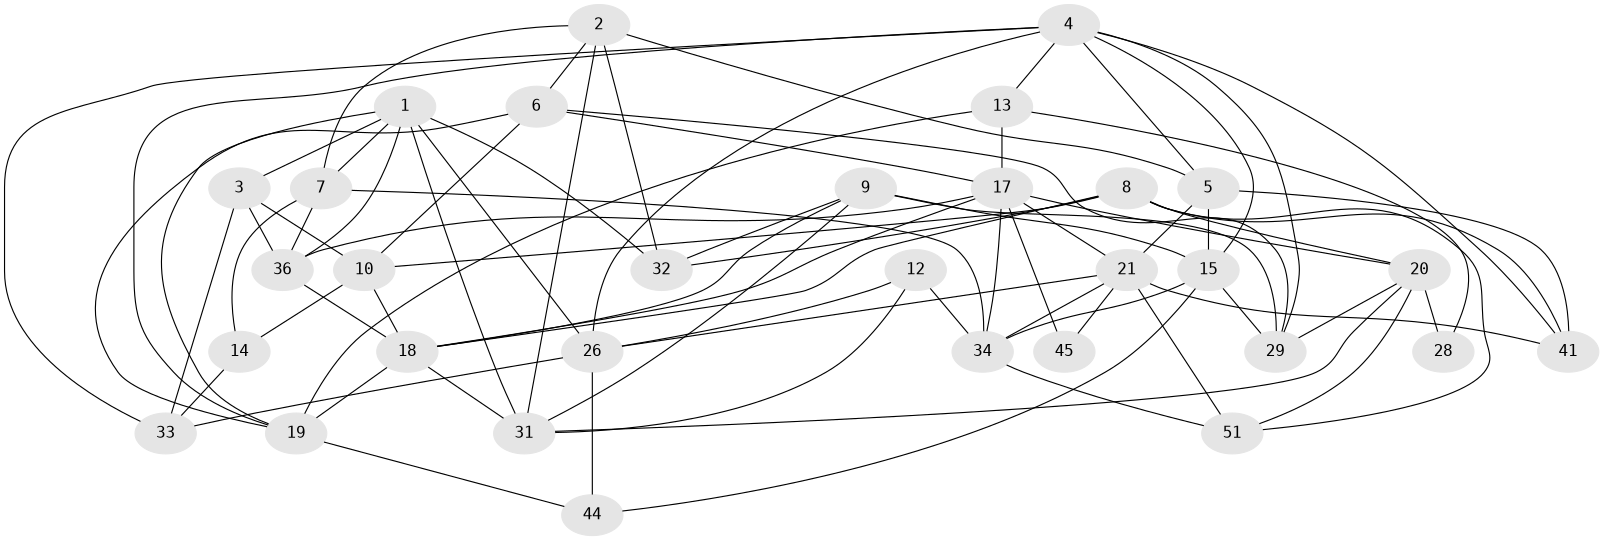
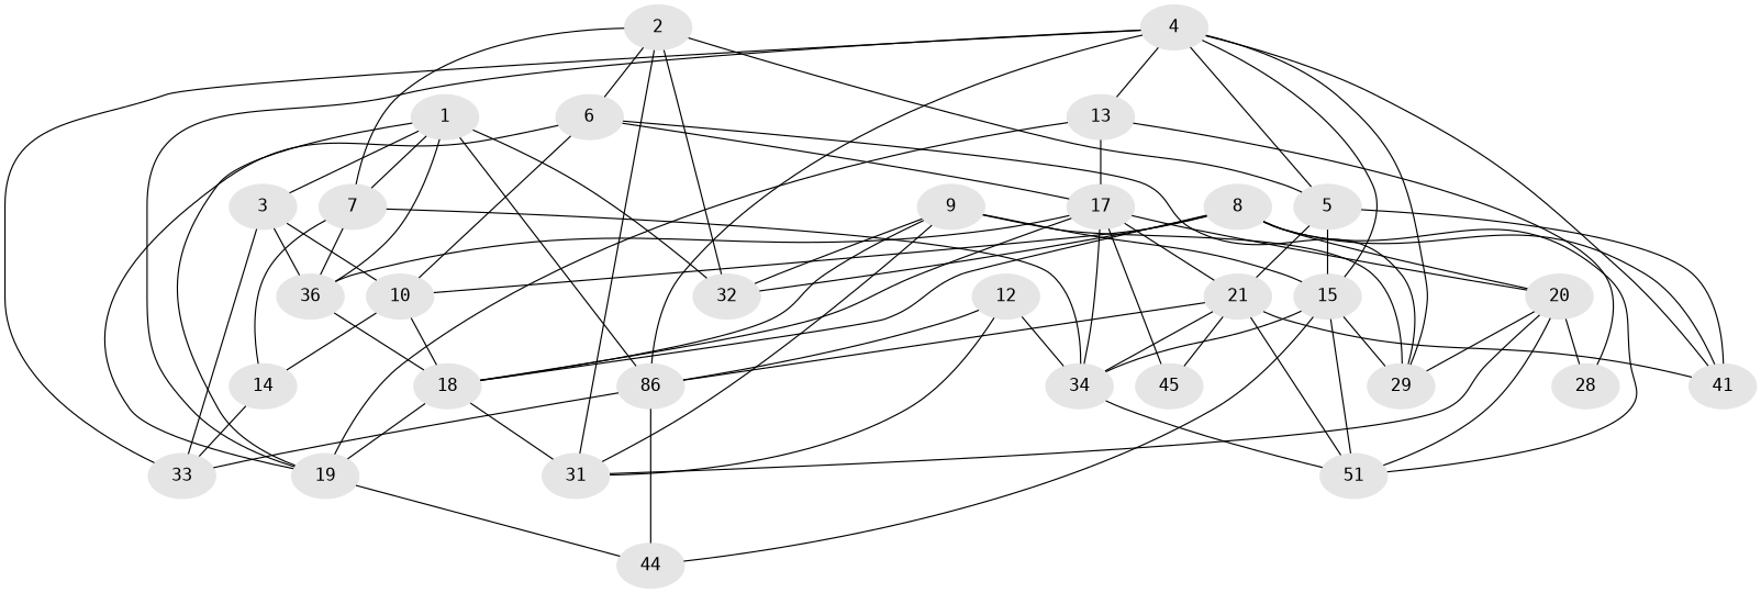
  graph {
    fontname="DejaVu Sans Mono"
    node [color=gray90 fontname="DejaVu Sans Mono" style=filled]
    edge [fontname="DejaVu Sans Mono"]
    1 [super="+25"]
    3 [super="+43"]
    7
    19 [super="+24"]
-   26 [super="+35"]
+   26 [super="+35" label=86]
    31 [super="+42"]
    32
    36
    10 [super="+39"]
    33
    14
    34 [super="+37"]
    44 [super="+52"]
    18 [super="+23"]
    2 [super="+30"]
    5 [super="+38"]
    6 [super="+46"]
    15 [super="+48"]
    41 [super="+53"]
    21 [super="+27"]
    29 [super="+49"]
    17 [super="+50"]
    4 [super="+11"]
    13 [super="+40"]
    28
    51
    45
    20 [super="+47"]
    8 [super="+22"]
    9 [super="+16"]
    12
    1 -- 3
    1 -- 7
    1 -- 19
    1 -- 26 [weight=2]
-   1 -- 31
    1 -- 32
    1 -- 36
    3 -- 36
    3 -- 10
    3 -- 33
    7 -- 36
    7 -- 14
    7 -- 34
    19 -- 44
    26 -- 33
    26 -- 44
    36 -- 18
    10 -- 14
    10 -- 18
    14 -- 33
    34 -- 51
    18 -- 19
    18 -- 31
    2 -- 7
    2 -- 31
    2 -- 32
    2 -- 5
    2 -- 6
    5 -- 15
    5 -- 41
    5 -- 21
    6 -- 19
    6 -- 10
    6 -- 29
    6 -- 17
    15 -- 34
    15 -- 44
    15 -- 29
+   15 -- 51
    21 -- 26
    21 -- 34
    21 -- 41
    21 -- 51
    21 -- 45
    17 -- 36
    17 -- 34
    17 -- 18
    17 -- 21
    17 -- 45
    17 -- 20
    4 -- 19
    4 -- 26
    4 -- 33
    4 -- 5
    4 -- 15
    4 -- 41
    4 -- 29
    4 -- 13
    13 -- 19
    13 -- 17 [weight=2]
    13 -- 28
    20 -- 31
    20 -- 29 [weight=2]
    20 -- 28
    20 -- 51
    8 -- 32
    8 -- 10
    8 -- 18
    8 -- 41 [weight=2]
    8 -- 51
    8 -- 20
    9 -- 31
    9 -- 32
    9 -- 18
    9 -- 15 [weight=2]
    9 -- 29
    12 -- 26
    12 -- 31
    12 -- 34
  }
